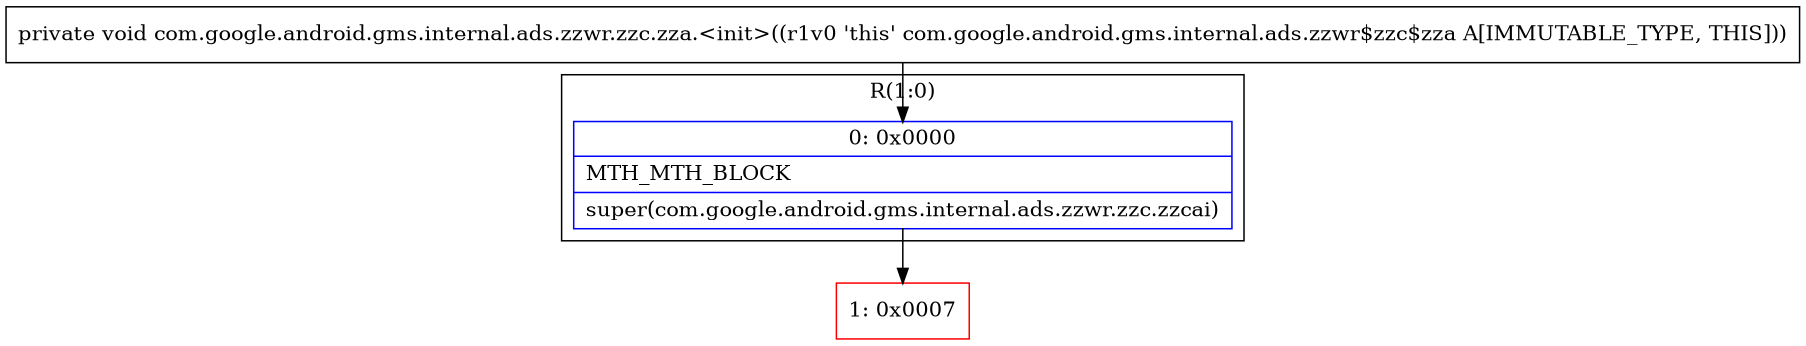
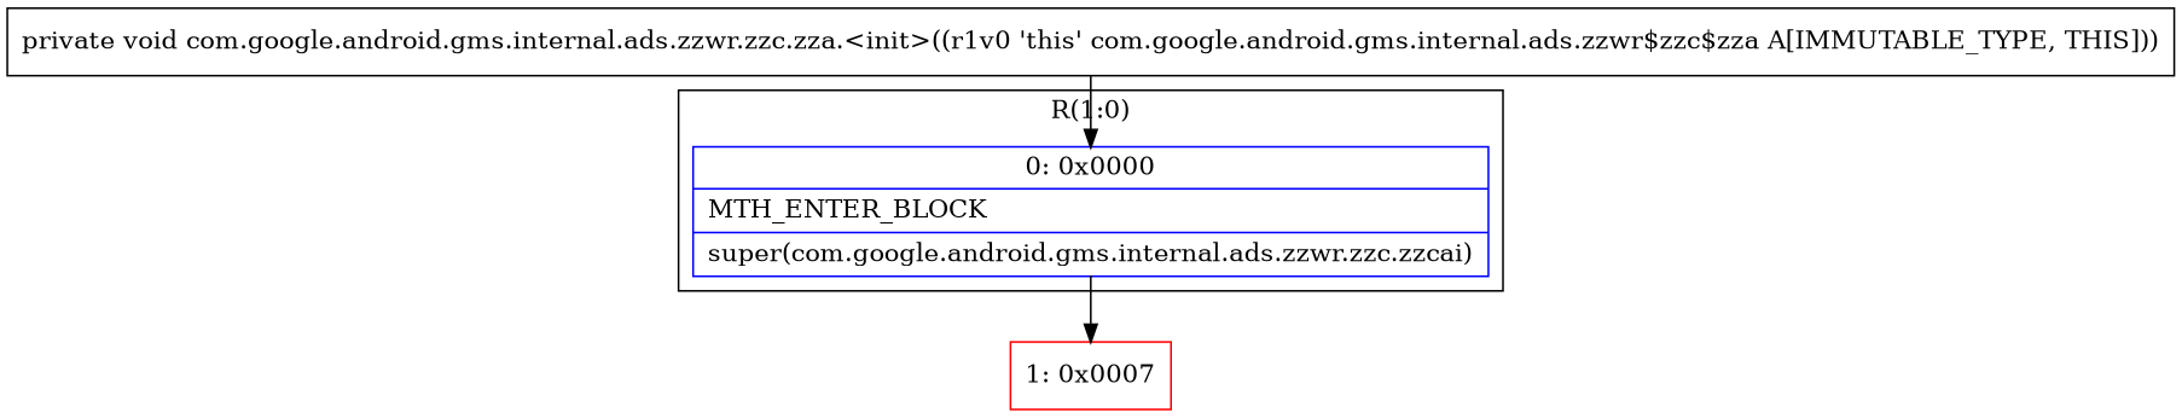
  digraph {
    node [shape=record]
-   n1 [color=blue label="{0\:\ 0x0000|MTH_MTH_BLOCK\l|super(com.google.android.gms.internal.ads.zzwr.zzc.zzcai)\l}"]
+   n1 [color=blue label="{0\:\ 0x0000|MTH_ENTER_BLOCK\l|super(com.google.android.gms.internal.ads.zzwr.zzc.zzcai)\l}"]
    n2 [color=red label="{1\:\ 0x0007}"]
    n3 [label="{private void com.google.android.gms.internal.ads.zzwr.zzc.zza.\<init\>((r1v0 'this' com.google.android.gms.internal.ads.zzwr$zzc$zza A[IMMUTABLE_TYPE, THIS])) }"]
    subgraph cluster_1 {
      label="R(1:0)"
      n1
    }
    n1 -> n2
    n3 -> n1
  }
